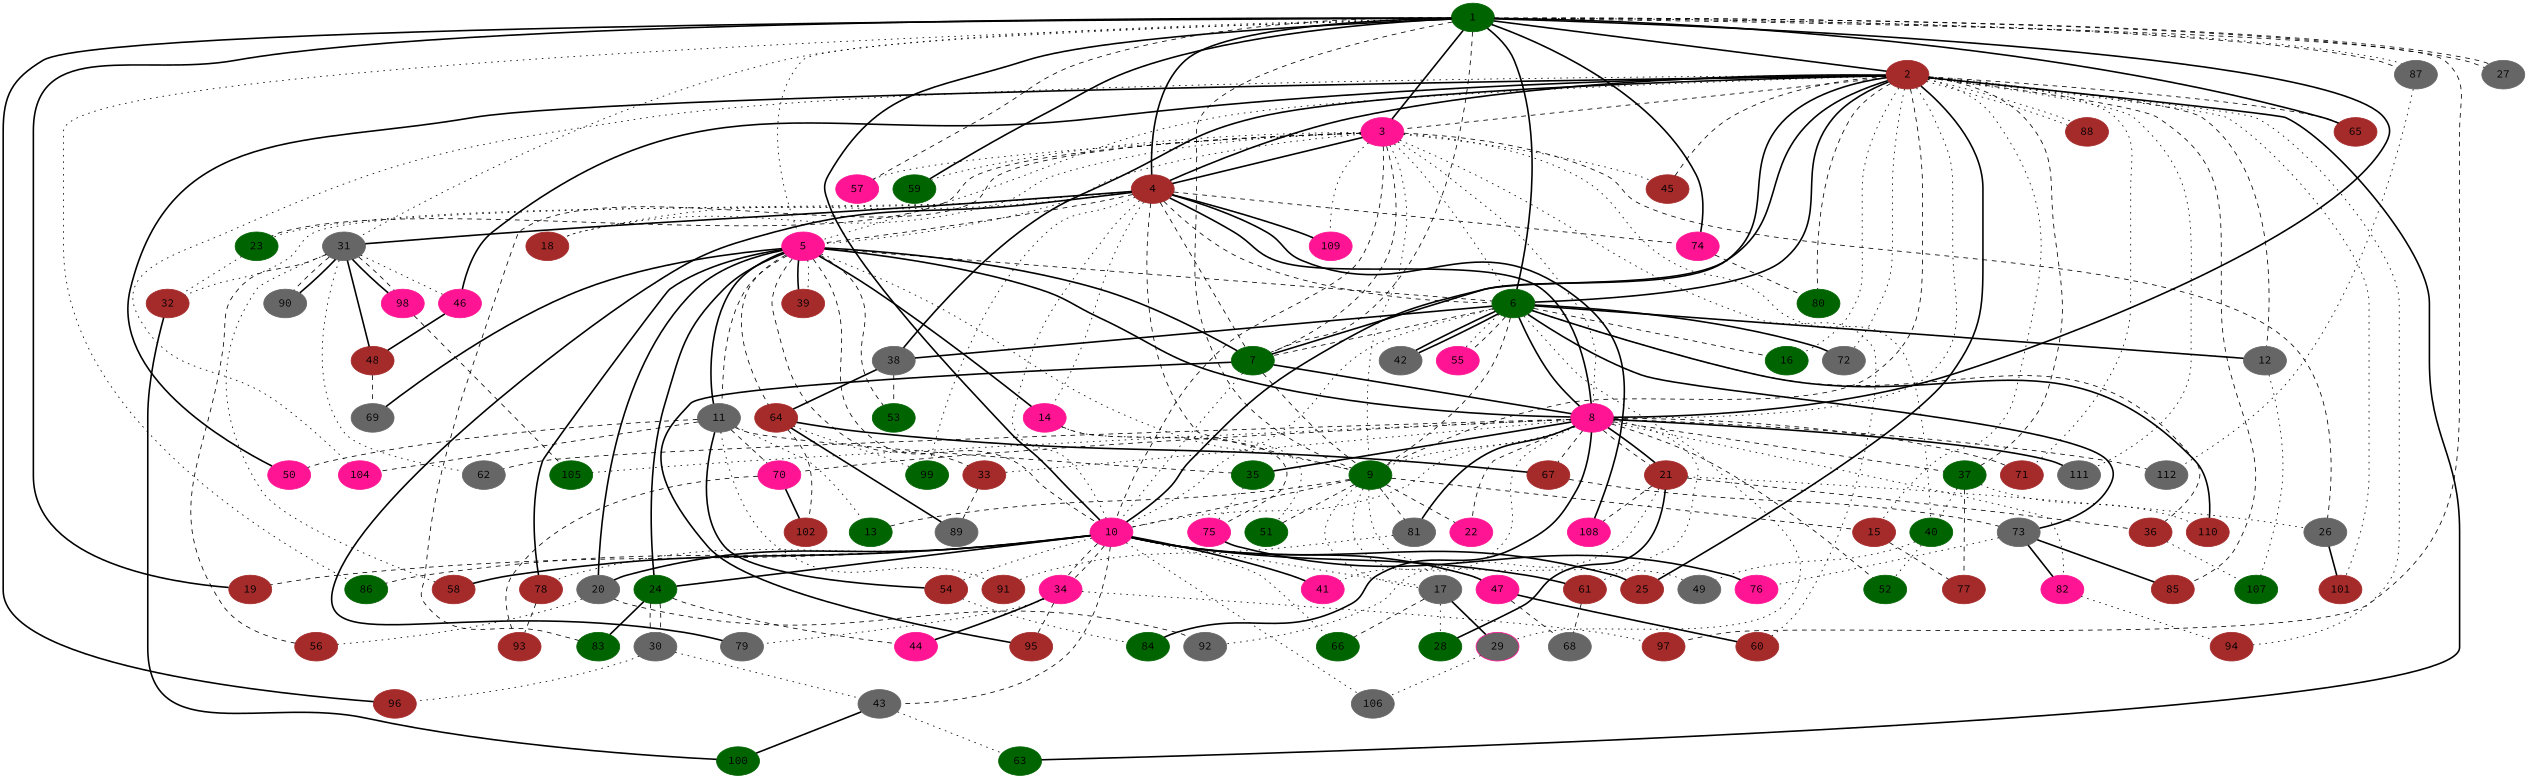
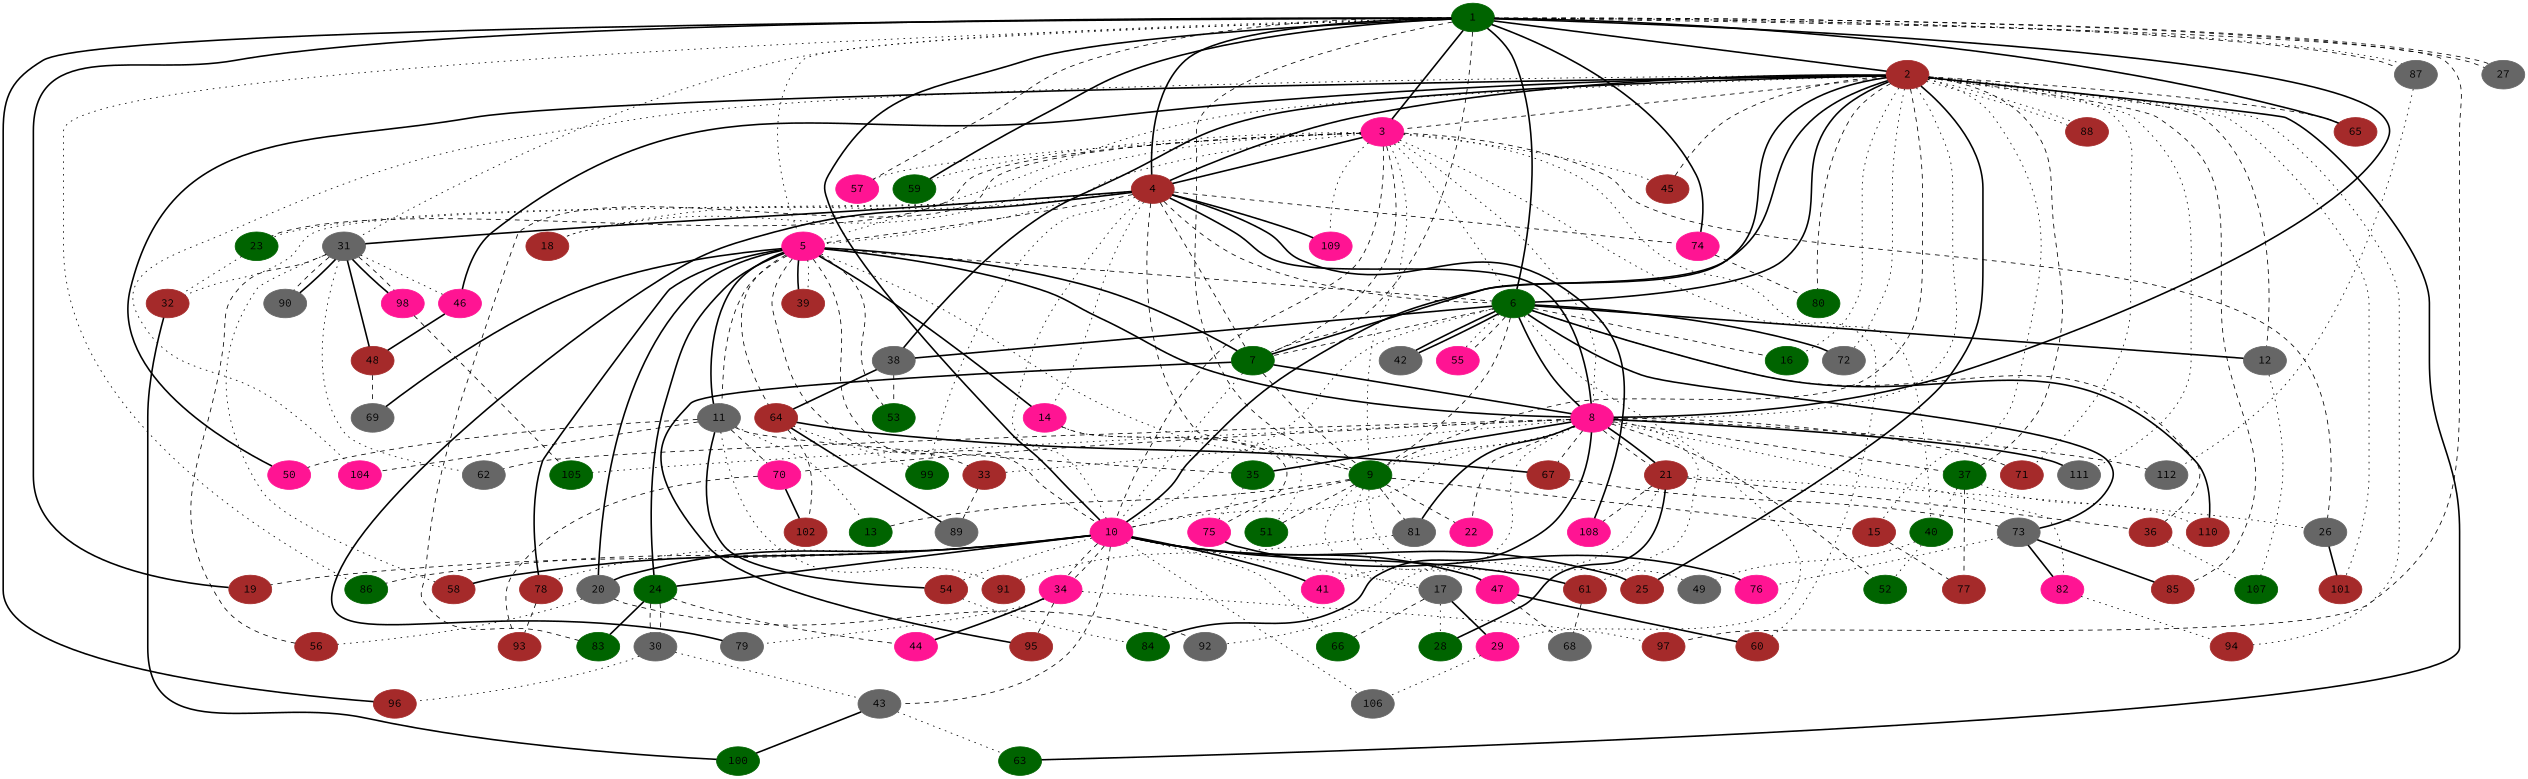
  graph {
    fontname="Source Code Pro"
    node [color=brown fontname="Source Code Pro" style=filled]
    edge [fontname="Source Code Pro" style=dashed]
    1 [color=darkgreen]
    2
    3 [color=deeppink]
    4
    5 [color=deeppink]
    6 [color=darkgreen]
    7 [color=darkgreen]
    8 [color=deeppink]
    9 [color=darkgreen]
    10 [color=deeppink]
    19
    27 [color=gray40]
    31 [color=gray40]
    57 [color=deeppink]
    59 [color=darkgreen]
    65
    74 [color=deeppink]
    86 [color=darkgreen]
    87 [color=gray40]
    96
    97
    12 [color=gray40]
    15
    16 [color=darkgreen]
    25
    37 [color=darkgreen]
    38 [color=gray40]
    45
    46 [color=deeppink]
    50 [color=deeppink]
    63 [color=darkgreen]
    71
    72 [color=gray40]
    80 [color=darkgreen]
    85
    88
    94
    101
    104 [color=deeppink]
    111 [color=gray40]
    18
    23 [color=darkgreen]
    26 [color=gray40]
    40 [color=darkgreen]
    60
    83 [color=darkgreen]
    109 [color=deeppink]
    14 [color=deeppink]
    32
    79 [color=gray40]
    99 [color=darkgreen]
    108 [color=deeppink]
    11 [color=gray40]
    20 [color=gray40]
    24 [color=darkgreen]
    33
    39
    53 [color=darkgreen]
    64
    69 [color=gray40]
    78
-   29 [color=deeppink fillcolor=gray40]
+   29 [color=deeppink]
    36
    42 [color=gray40]
    55 [color=deeppink]
    73 [color=gray40]
    110
    95
    21
    22 [color=deeppink]
    35 [color=darkgreen]
    41 [color=deeppink]
    52 [color=darkgreen]
    61
    62 [color=gray40]
    67
    70 [color=deeppink]
    81 [color=gray40]
    82 [color=deeppink]
    84 [color=darkgreen]
    105 [color=darkgreen]
    112 [color=gray40]
    13 [color=darkgreen]
    17 [color=gray40]
    47 [color=deeppink]
    49 [color=gray40]
    51 [color=darkgreen]
    34 [color=deeppink]
    43 [color=gray40]
    54
    58
    66 [color=darkgreen]
    106 [color=gray40]
    56
    48
    90 [color=gray40]
    98 [color=deeppink]
    107 [color=darkgreen]
    77
    75 [color=deeppink]
    100 [color=darkgreen]
    91
    92 [color=gray40]
    30 [color=gray40]
    44 [color=deeppink]
    89 [color=gray40]
    102
    93
    76 [color=deeppink]
    28 [color=darkgreen]
    68 [color=gray40]
    1 -- 2 [style=bold]
    1 -- 3 [style=bold]
    1 -- 4 [style=bold]
    1 -- 5 [style=dotted]
    1 -- 6 [style=bold]
    1 -- 7
    1 -- 8 [style=bold]
    1 -- 9
    1 -- 10 [style=bold]
    1 -- 19 [style=bold]
    1 -- 27
    1 -- 27
    1 -- 31 [style=dotted]
    1 -- 57
    1 -- 59 [style=bold]
    1 -- 65 [style=bold]
    1 -- 74 [style=bold]
    1 -- 86 [style=dotted]
    1 -- 87
    1 -- 87 [style=dotted]
    1 -- 96 [style=bold]
    1 -- 97
    2 -- 3
    2 -- 4 [style=bold]
    2 -- 5 [style=dotted]
    2 -- 6 [style=bold]
    2 -- 7 [style=bold]
    2 -- 8 [style=dotted]
    2 -- 9
    2 -- 10 [style=bold]
    2 -- 65
    2 -- 12
    2 -- 15 [style=dotted]
    2 -- 16 [style=dotted]
    2 -- 25 [style=bold]
    2 -- 37
    2 -- 38 [style=bold]
    2 -- 45
    2 -- 46 [style=bold]
    2 -- 50 [style=bold]
    2 -- 63 [style=bold]
    2 -- 71 [style=dotted]
    2 -- 72 [style=dotted]
    2 -- 80
    2 -- 85
    2 -- 88 [style=dotted]
    2 -- 88 [style=dotted]
    2 -- 94 [style=dotted]
    2 -- 101 [style=dotted]
    2 -- 104 [style=dotted]
    2 -- 111 [style=dotted]
    3 -- 4 [style=bold]
    3 -- 5 [style=dotted]
    3 -- 6 [style=dotted]
    3 -- 7
    3 -- 8 [style=dotted]
    3 -- 9 [style=dotted]
    3 -- 10
    3 -- 57 [style=dotted]
    3 -- 59 [style=dotted]
    3 -- 45 [style=dotted]
    3 -- 18 [style=dotted]
    3 -- 23
    3 -- 26
    3 -- 40 [style=dotted]
    3 -- 60 [style=dotted]
    3 -- 83
    3 -- 109 [style=dotted]
    4 -- 5
    4 -- 6
    4 -- 7
    4 -- 8 [style=bold]
    4 -- 9
    4 -- 10 [style=dotted]
    4 -- 31 [style=bold]
    4 -- 74
    4 -- 18 [style=dotted]
    4 -- 23 [style=dotted]
    4 -- 109 [style=bold]
    4 -- 14 [style=dotted]
    4 -- 32 [style=dotted]
    4 -- 79 [style=bold]
    4 -- 99 [style=dotted]
    4 -- 108 [style=bold]
    5 -- 6
    5 -- 7 [style=bold]
    5 -- 8 [style=bold]
    5 -- 9 [style=dotted]
    5 -- 10
    5 -- 14 [style=bold]
    5 -- 11 [style=bold]
    5 -- 11
    5 -- 20 [style=bold]
    5 -- 24 [style=bold]
    5 -- 33
    5 -- 39 [style=bold]
    5 -- 39 [style=dotted]
    5 -- 53
    5 -- 64
    5 -- 69 [style=bold]
    5 -- 78 [style=bold]
    6 -- 7
    6 -- 8 [style=bold]
    6 -- 9
    6 -- 10 [style=dotted]
    6 -- 12 [style=bold]
    6 -- 16
    6 -- 38 [style=bold]
    6 -- 72 [style=bold]
    6 -- 29 [style=dotted]
    6 -- 36
    6 -- 42 [style=bold]
    6 -- 42 [style=bold]
    6 -- 55 [style=dotted]
    6 -- 55
    6 -- 73 [style=bold]
    6 -- 110 [style=bold]
    7 -- 8 [style=bold]
    7 -- 9
    7 -- 10 [style=dotted]
    7 -- 95 [style=bold]
    8 -- 9 [style=dotted]
    8 -- 10 [style=dotted]
    8 -- 37
    8 -- 71
    8 -- 111 [style=bold]
    8 -- 33 [style=dotted]
    8 -- 21
    8 -- 21 [style=bold]
    8 -- 22
    8 -- 35 [style=bold]
    8 -- 41 [style=dotted]
    8 -- 52
    8 -- 61 [style=dotted]
    8 -- 62
    8 -- 67
    8 -- 70
    8 -- 81 [style=bold]
    8 -- 82 [style=dotted]
    8 -- 84 [style=bold]
    8 -- 105 [style=dotted]
    8 -- 112
    9 -- 10
    9 -- 15
    9 -- 22
    9 -- 81
    9 -- 13
    9 -- 17 [style=dotted]
    9 -- 47 [style=dotted]
    9 -- 49 [style=dotted]
    9 -- 51
    10 -- 19
    10 -- 86
    10 -- 25 [style=bold]
    10 -- 20 [style=bold]
    10 -- 24 [style=bold]
    10 -- 78 [style=dotted]
    10 -- 41 [style=bold]
    10 -- 61 [style=bold]
    10 -- 17 [style=dotted]
    10 -- 47 [style=bold]
    10 -- 34
    10 -- 34
    10 -- 43
    10 -- 54 [style=dotted]
    10 -- 58 [style=bold]
    10 -- 66 [style=dotted]
    10 -- 106 [style=dotted]
    31 -- 46 [style=dotted]
    31 -- 62 [style=dotted]
    31 -- 58 [style=dotted]
    31 -- 56
    31 -- 48 [style=bold]
    31 -- 90
    31 -- 90 [style=bold]
    31 -- 98 [style=bold]
    31 -- 98
    74 -- 80
    87 -- 112 [style=dotted]
    12 -- 107 [style=dotted]
    15 -- 77
    37 -- 40 [style=dotted]
    37 -- 110 [style=dotted]
    37 -- 77
    38 -- 53
    38 -- 64 [style=bold]
    46 -- 48 [style=bold]
    23 -- 32 [style=dotted]
    26 -- 101 [style=bold]
    40 -- 52 [style=dotted]
    40 -- 49 [style=dotted]
    14 -- 51 [style=dotted]
    14 -- 75
    32 -- 100 [style=bold]
    11 -- 50
    11 -- 104
    11 -- 35
    11 -- 70
    11 -- 13 [style=dotted]
    11 -- 54 [style=bold]
    11 -- 91 [style=dotted]
    20 -- 56 [style=dotted]
    20 -- 92
    24 -- 83 [style=bold]
    24 -- 30
    24 -- 30
    24 -- 44
    33 -- 89
    64 -- 99 [style=dotted]
    64 -- 67 [style=bold]
    64 -- 89 [style=bold]
    64 -- 102
    78 -- 93
    29 -- 106 [style=dotted]
    36 -- 107 [style=dotted]
    73 -- 85 [style=bold]
    73 -- 82 [style=bold]
    73 -- 76 [style=dotted]
    21 -- 26 [style=dotted]
    21 -- 108
    21 -- 36
    21 -- 92 [style=dotted]
    21 -- 28 [style=bold]
    35 -- 75 [style=dotted]
    61 -- 68
    67 -- 73
    70 -- 102 [style=bold]
    70 -- 93
    81 -- 91 [style=dotted]
    82 -- 94 [style=dotted]
    17 -- 29 [style=bold]
    17 -- 66
    17 -- 28 [style=dotted]
    47 -- 60 [style=bold]
    47 -- 68
    34 -- 97 [style=dotted]
    34 -- 79 [style=dotted]
    34 -- 95
    34 -- 44 [style=bold]
    43 -- 63 [style=dotted]
    43 -- 100 [style=bold]
    54 -- 84 [style=dotted]
    48 -- 69
    98 -- 105
    75 -- 76 [style=bold]
    30 -- 96 [style=dotted]
    30 -- 43 [style=dotted]
  }
